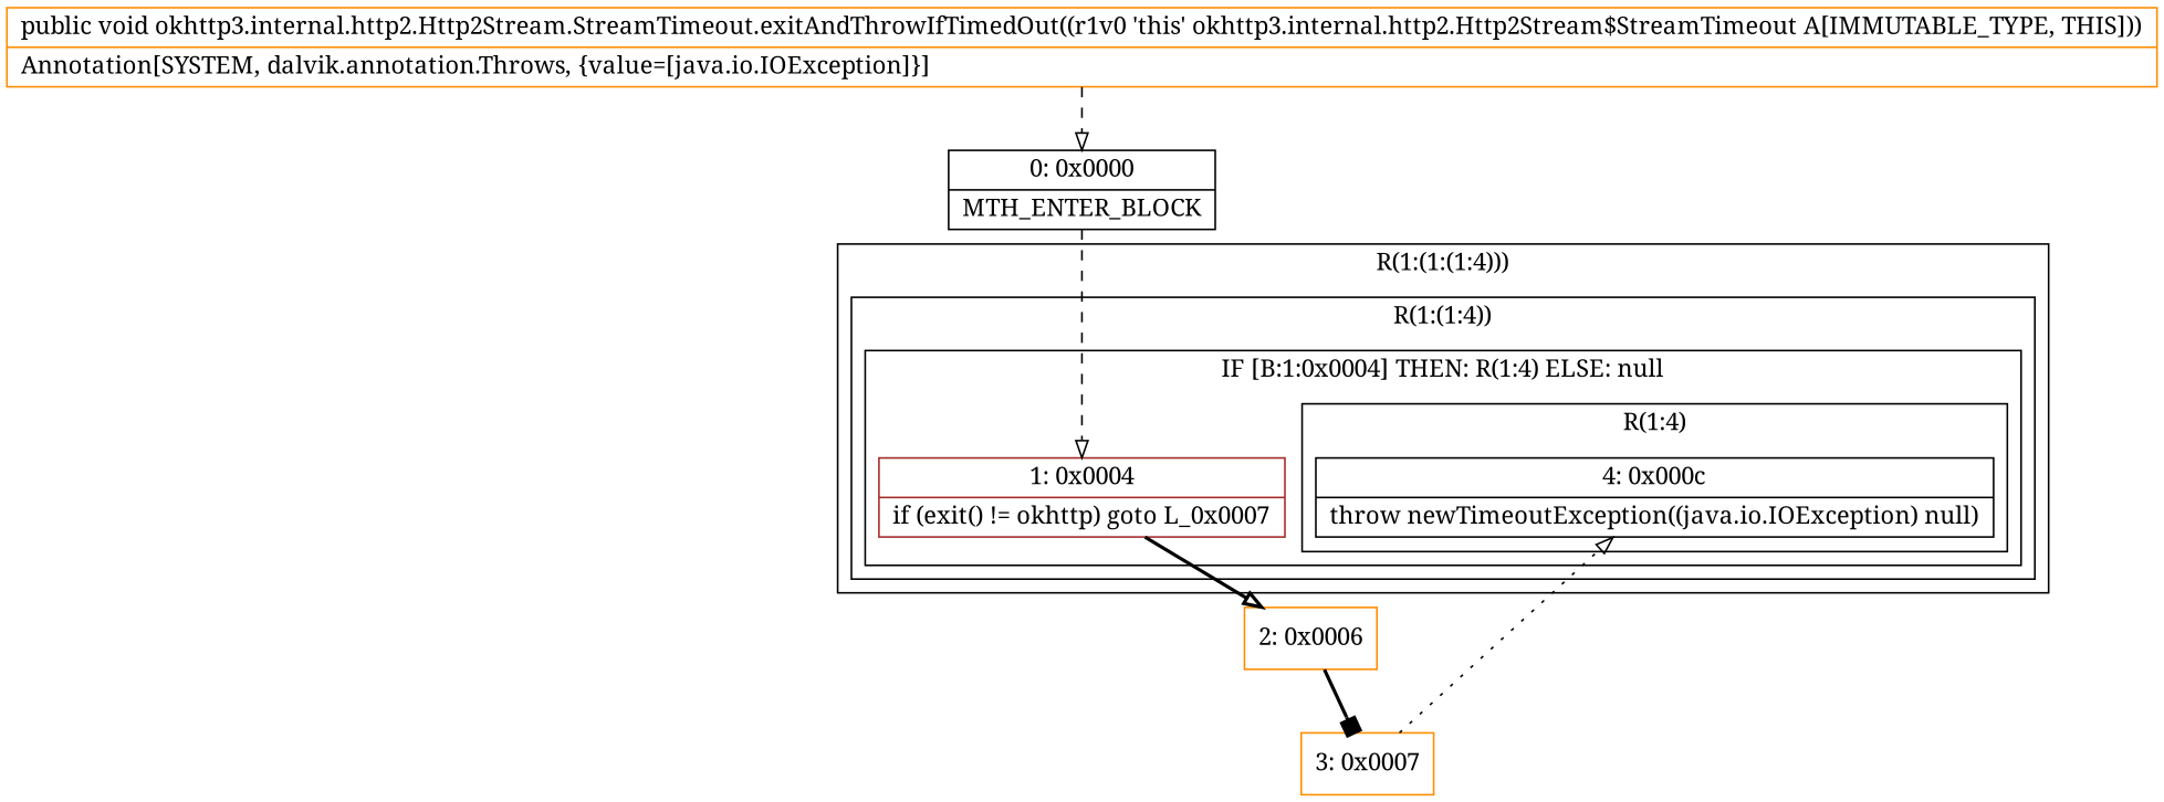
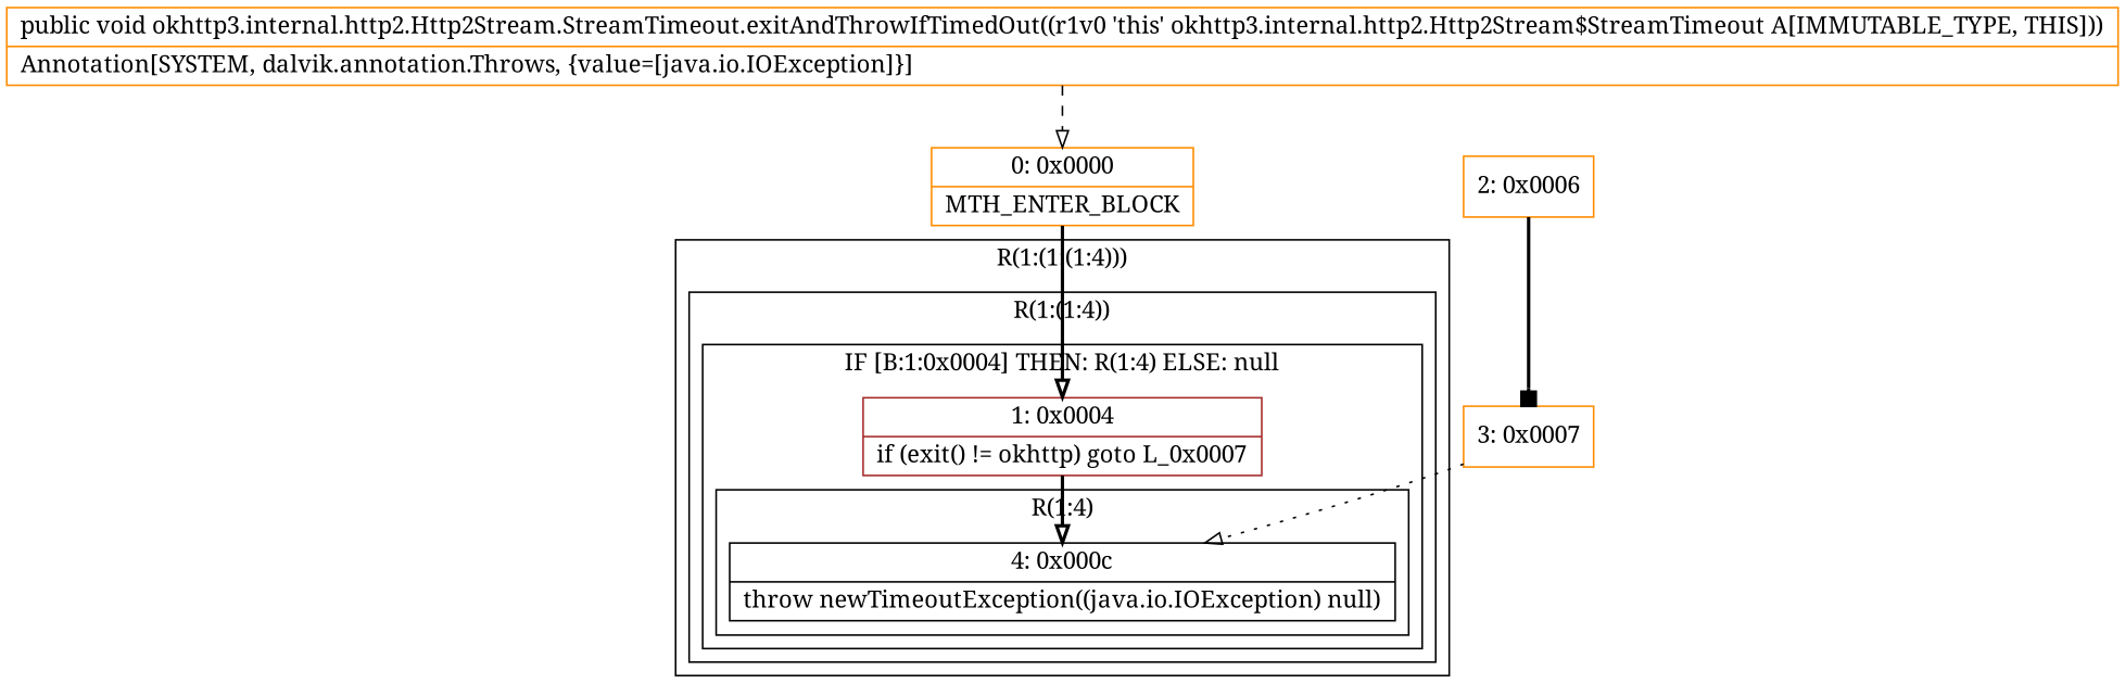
  digraph {
    fontname="Noto Serif"
    node [color=darkorange fontname="Noto Serif" shape=record]
    edge [arrowhead=onormal fontname="Noto Serif" style=bold]
    n1 [color=black label="{4\:\ 0x000c|throw newTimeoutException((java.io.IOException) null)\l}"]
    n2 [color=brown label="{1\:\ 0x0004|if (exit() != okhttp) goto L_0x0007\l}"]
    n3 [label="{2\:\ 0x0006}"]
    n4 [label="{3\:\ 0x0007}"]
-   n5 [color=black label="{0\:\ 0x0000|MTH_ENTER_BLOCK\l}"]
+   n5 [label="{0\:\ 0x0000|MTH_ENTER_BLOCK\l}"]
    n6 [label="{public void okhttp3.internal.http2.Http2Stream.StreamTimeout.exitAndThrowIfTimedOut((r1v0 'this' okhttp3.internal.http2.Http2Stream$StreamTimeout A[IMMUTABLE_TYPE, THIS]))  | Annotation[SYSTEM, dalvik.annotation.Throws, \{value=[java.io.IOException]\}]\l}"]
    subgraph cluster_1 {
      label="R(1:(1:(1:4)))"
      subgraph cluster_2 {
        label="R(1:(1:4))"
        subgraph cluster_3 {
          label="IF [B:1:0x0004] THEN: R(1:4) ELSE: null"
          n2
          subgraph cluster_4 {
            label="R(1:4)"
            n1
          }
        }
      }
    }
-   n2 -> n3
+   n2 -> n1
    n3 -> n4 [arrowhead=box]
    n4 -> n1 [style=dotted]
-   n5 -> n2 [style=dashed]
+   n5 -> n2
    n6 -> n5 [style=dashed]
  }
